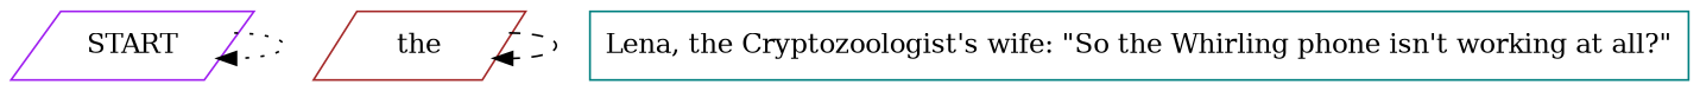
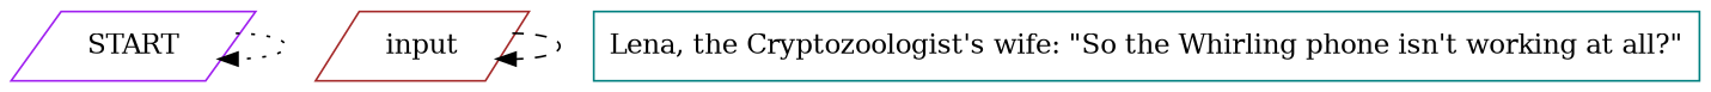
  digraph {
    node [shape=parallelogram]
    n1 [label=START color=purple]
-   n2 [label=the color=brown]
+   n2 [label=input color=brown]
    n3 [label="Lena, the Cryptozoologist's wife: \"So the Whirling phone isn't working at all?\"" color=teal shape=box]
    n1 -> n1 [style=dotted]
    n2 -> n2 [style=dashed]
  }
